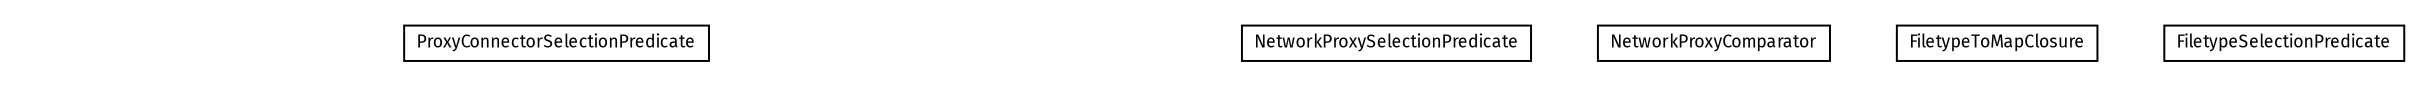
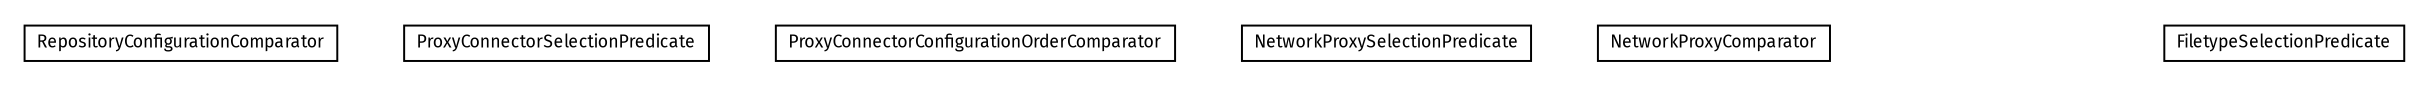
  digraph {
    fontname="Fira Sans"
    node [fontcolor=black fontname="Fira Sans" fontsize=9.0 shape=plaintext]
+   n1 [label=<<table border="0" cellborder="1" cellspacing="0" cellpadding="2" port="p" href="./RepositoryConfigurationComparator.html"> 		<tr><td><table border="0" cellspacing="0" cellpadding="1"> 			<tr><td> RepositoryConfigurationComparator </td></tr> 		</table></td></tr> 		</table>>]
    n2 [label=<<table border="0" cellborder="1" cellspacing="0" cellpadding="2" port="p" href="./ProxyConnectorSelectionPredicate.html"> 		<tr><td><table border="0" cellspacing="0" cellpadding="1"> 			<tr><td> ProxyConnectorSelectionPredicate </td></tr> 		</table></td></tr> 		</table>>]
+   n3 [label=<<table border="0" cellborder="1" cellspacing="0" cellpadding="2" port="p" href="./ProxyConnectorConfigurationOrderComparator.html"> 		<tr><td><table border="0" cellspacing="0" cellpadding="1"> 			<tr><td> ProxyConnectorConfigurationOrderComparator </td></tr> 		</table></td></tr> 		</table>>]
    n4 [label=<<table border="0" cellborder="1" cellspacing="0" cellpadding="2" port="p" href="./NetworkProxySelectionPredicate.html"> 		<tr><td><table border="0" cellspacing="0" cellpadding="1"> 			<tr><td> NetworkProxySelectionPredicate </td></tr> 		</table></td></tr> 		</table>>]
    n5 [label=<<table border="0" cellborder="1" cellspacing="0" cellpadding="2" port="p" href="./NetworkProxyComparator.html"> 		<tr><td><table border="0" cellspacing="0" cellpadding="1"> 			<tr><td> NetworkProxyComparator </td></tr> 		</table></td></tr> 		</table>>]
-   n6 [label=<<table border="0" cellborder="1" cellspacing="0" cellpadding="2" port="p" href="./FiletypeToMapClosure.html"> 		<tr><td><table border="0" cellspacing="0" cellpadding="1"> 			<tr><td> FiletypeToMapClosure </td></tr> 		</table></td></tr> 		</table>>]
    n7 [label=<<table border="0" cellborder="1" cellspacing="0" cellpadding="2" port="p" href="./FiletypeSelectionPredicate.html"> 		<tr><td><table border="0" cellspacing="0" cellpadding="1"> 			<tr><td> FiletypeSelectionPredicate </td></tr> 		</table></td></tr> 		</table>>]
  }
